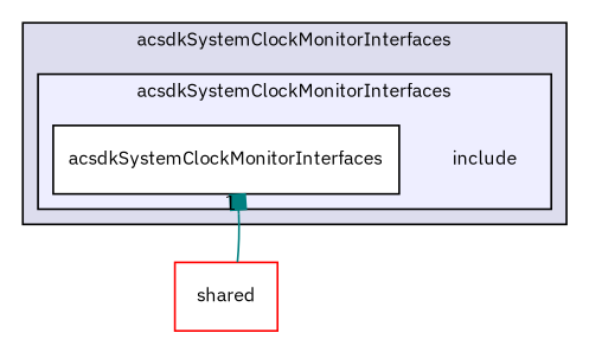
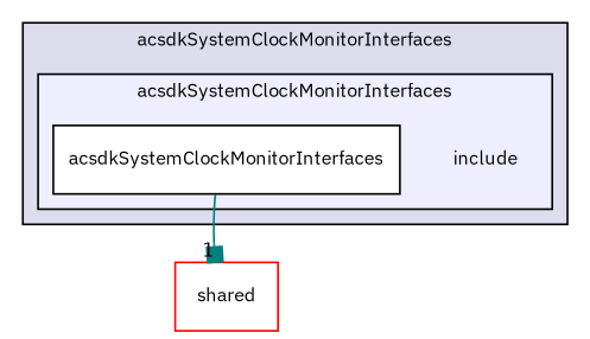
  digraph {
    compound=true
    fontname="IBM Plex Sans"
    node [fontname="IBM Plex Sans" fontsize=10 shape=box fillcolor=white style=filled]
    n1 [label=include shape=plaintext fillcolor="" style=""]
    n2 [color=black label=acsdkSystemClockMonitorInterfaces]
    n3 [color=red label=shared]
    subgraph cluster_1 {
      bgcolor="#ddddee"
      fontsize=10
      label=acsdkSystemClockMonitorInterfaces
      pencolor=black
      subgraph cluster_2 {
        bgcolor="#eeeeff"
        fontsize=10
        pencolor=black
        n1
        n2
      }
    }
-   n3 -> n2 [headlabel=1 labeldistance=1.5 labelfontname=Helvetica labelfontsize=10 color=teal style=solid arrowhead=box fontname="IBM Plex Sans"]
+   n2 -> n3 [headlabel=1 labeldistance=1.5 labelfontname=Helvetica labelfontsize=10 color=teal style=solid arrowhead=box fontname="IBM Plex Sans"]
  }
